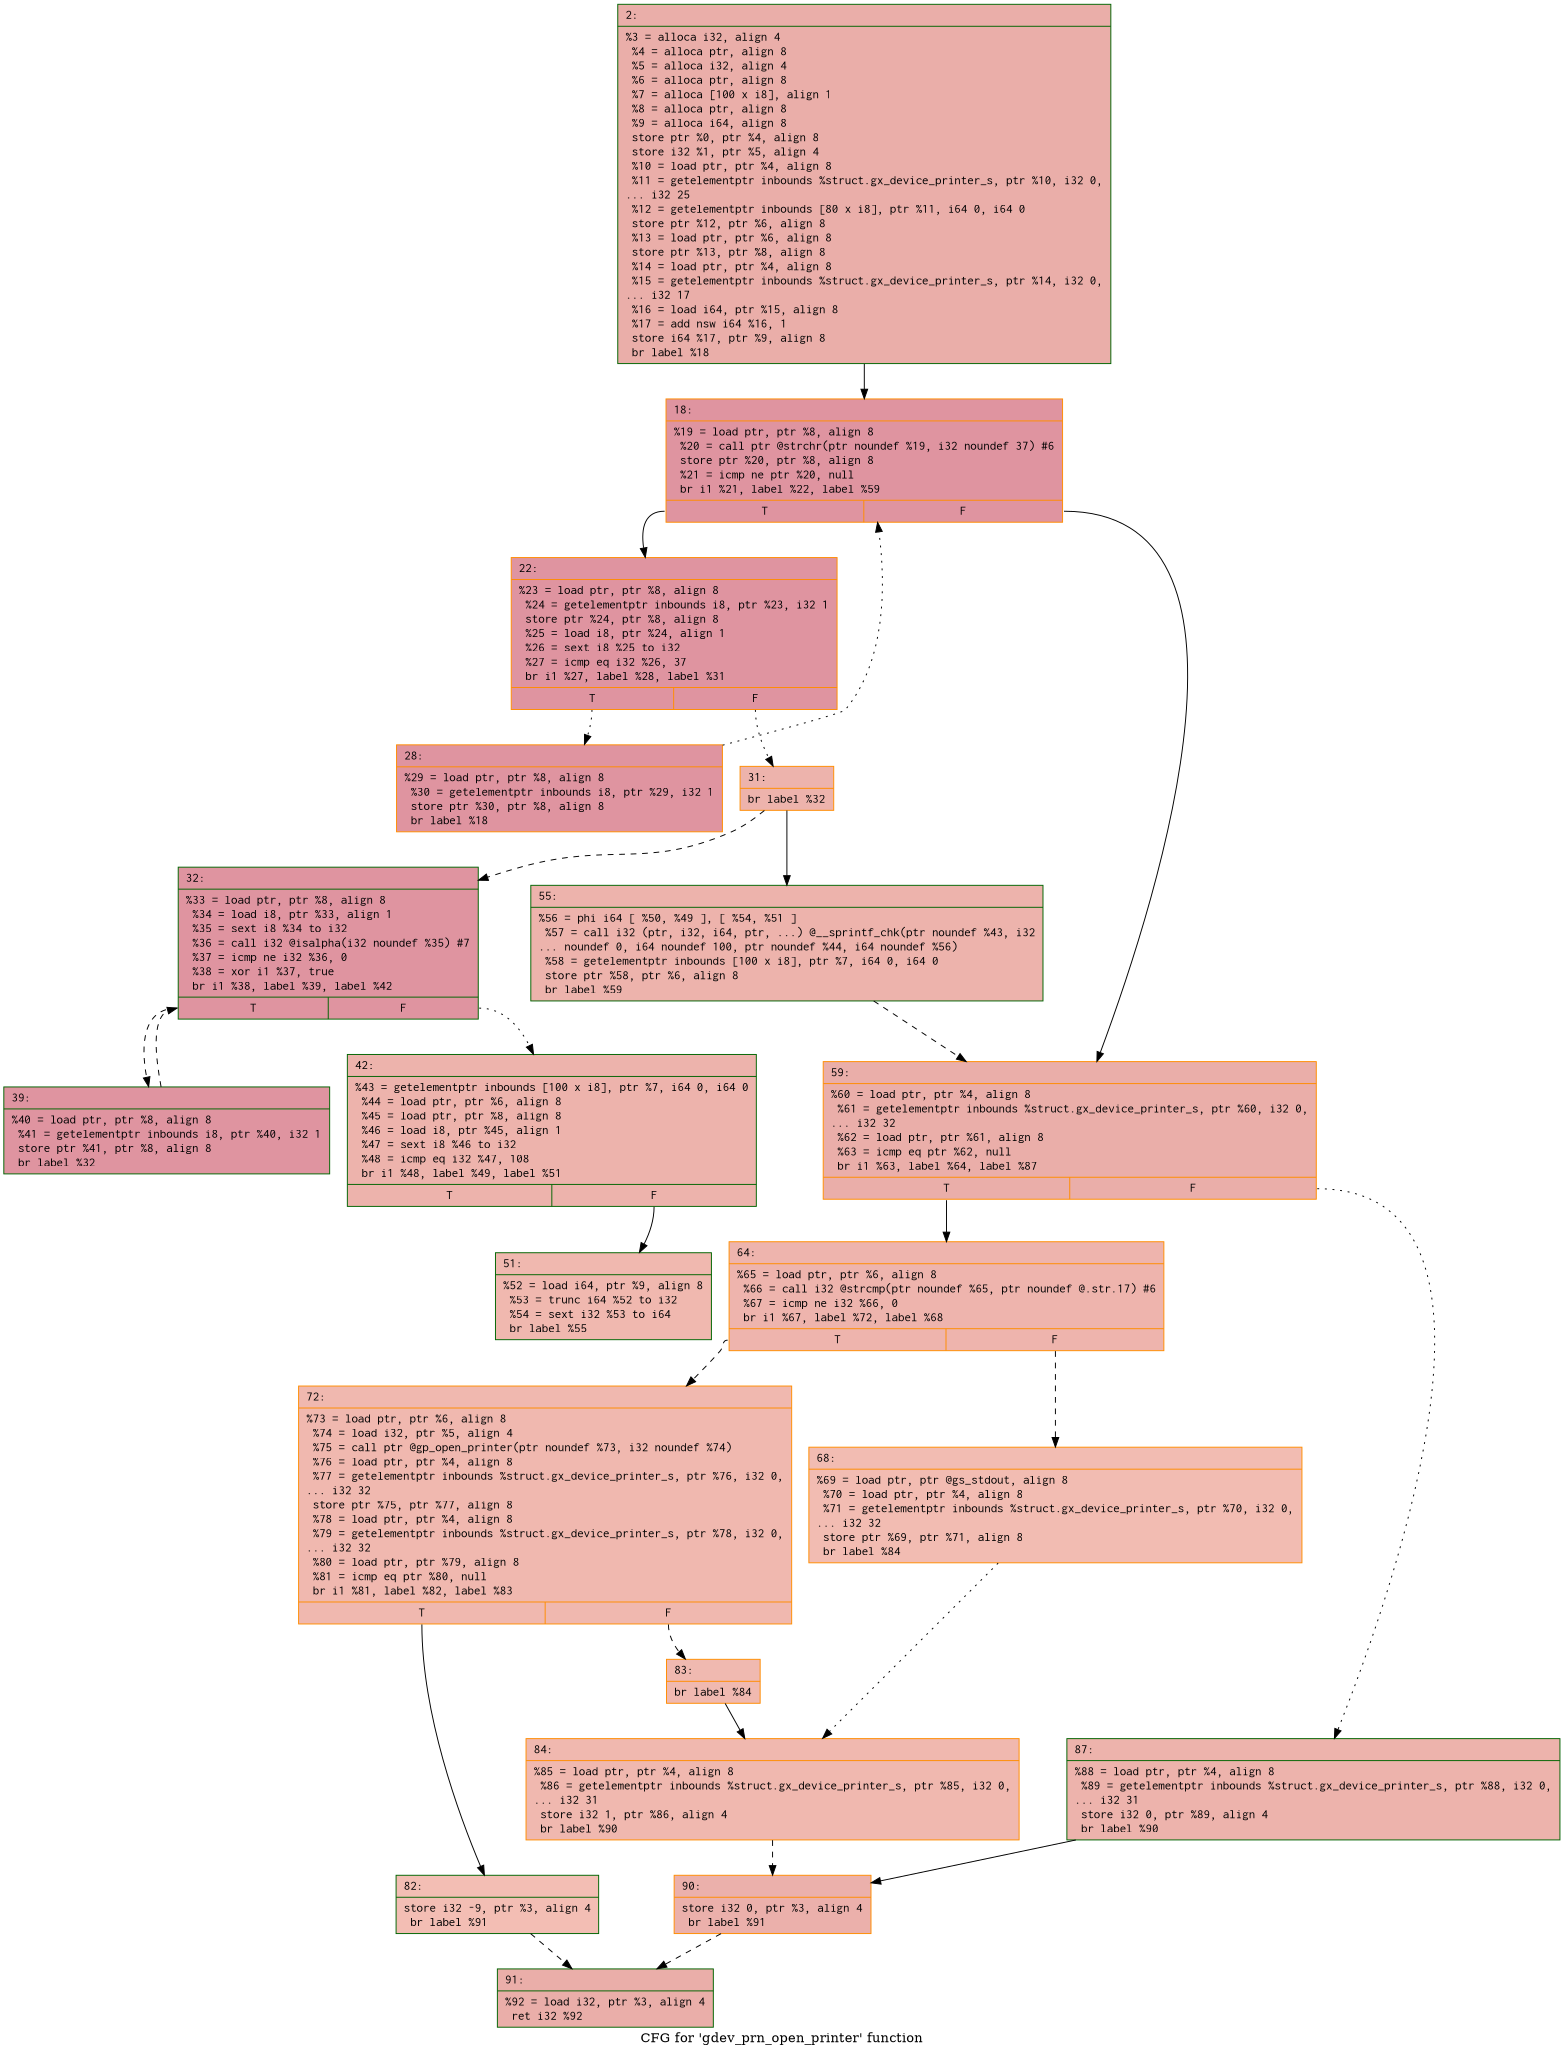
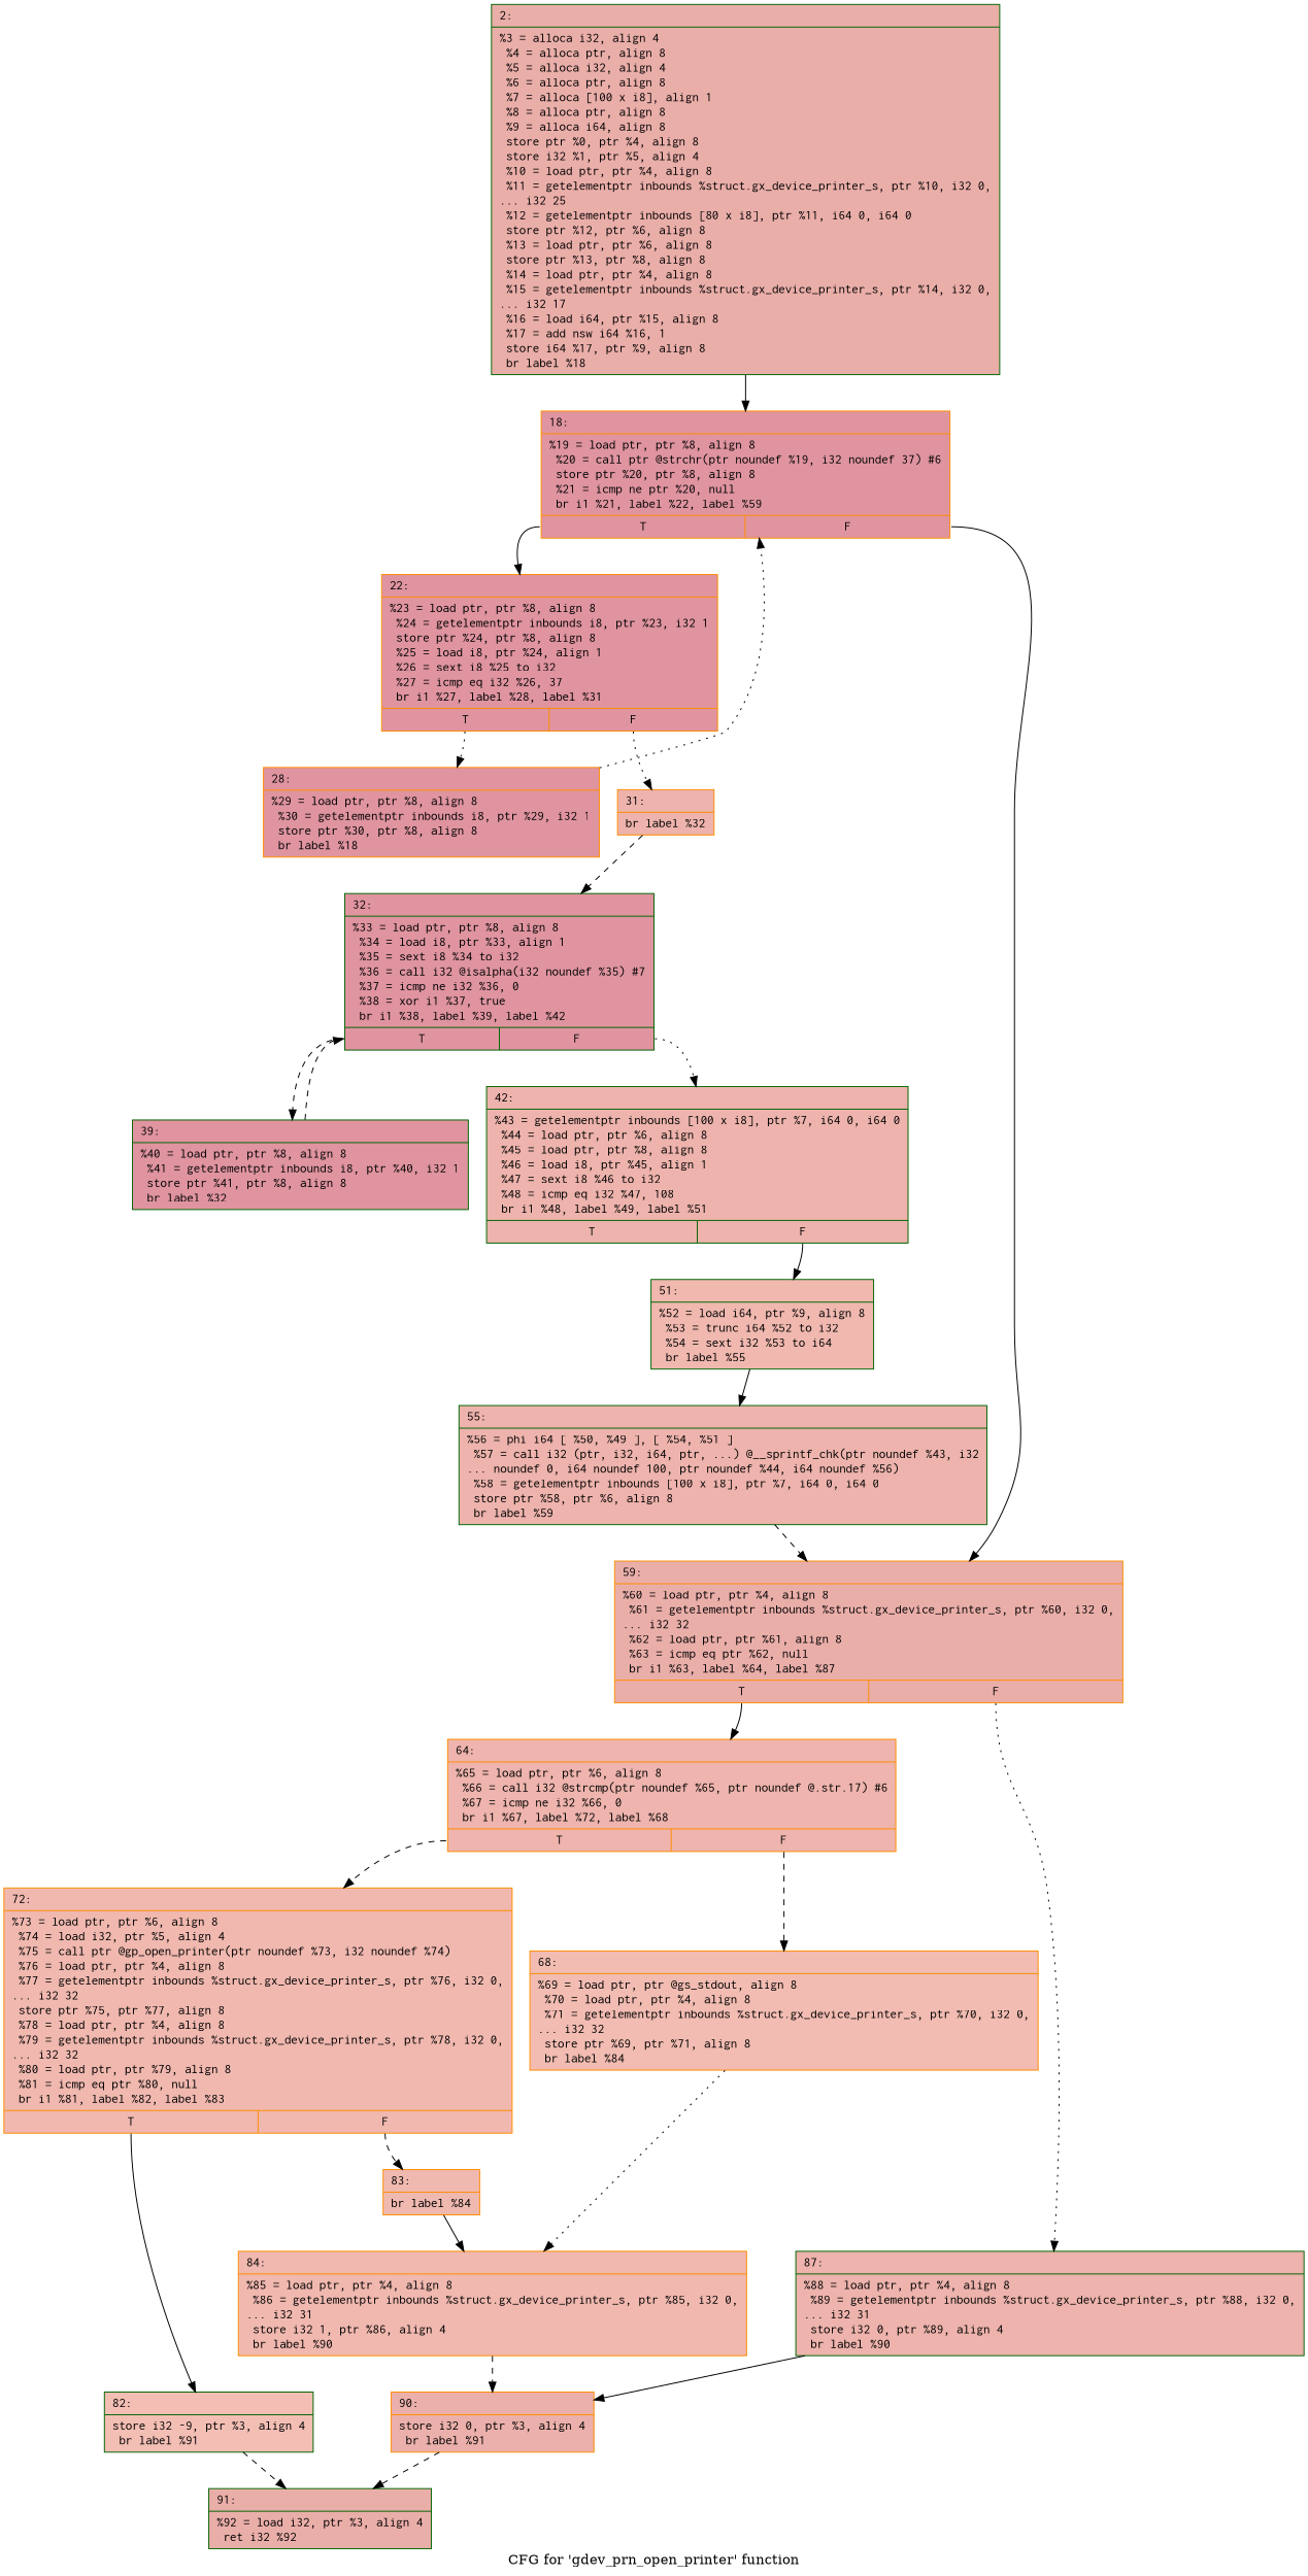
  digraph {
    label="CFG for 'gdev_prn_open_printer' function"
    node [color=darkorange fillcolor="#b70d2870" fontname=Courier shape=record style=filled]
    edge [style=dashed]
    n1 [color=darkgreen fillcolor="#d0473d70" label="{2:\l|  %3 = alloca i32, align 4\l  %4 = alloca ptr, align 8\l  %5 = alloca i32, align 4\l  %6 = alloca ptr, align 8\l  %7 = alloca [100 x i8], align 1\l  %8 = alloca ptr, align 8\l  %9 = alloca i64, align 8\l  store ptr %0, ptr %4, align 8\l  store i32 %1, ptr %5, align 4\l  %10 = load ptr, ptr %4, align 8\l  %11 = getelementptr inbounds %struct.gx_device_printer_s, ptr %10, i32 0,\l... i32 25\l  %12 = getelementptr inbounds [80 x i8], ptr %11, i64 0, i64 0\l  store ptr %12, ptr %6, align 8\l  %13 = load ptr, ptr %6, align 8\l  store ptr %13, ptr %8, align 8\l  %14 = load ptr, ptr %4, align 8\l  %15 = getelementptr inbounds %struct.gx_device_printer_s, ptr %14, i32 0,\l... i32 17\l  %16 = load i64, ptr %15, align 8\l  %17 = add nsw i64 %16, 1\l  store i64 %17, ptr %9, align 8\l  br label %18\l}"]
    n2 [label="{18:\l|  %19 = load ptr, ptr %8, align 8\l  %20 = call ptr @strchr(ptr noundef %19, i32 noundef 37) #6\l  store ptr %20, ptr %8, align 8\l  %21 = icmp ne ptr %20, null\l  br i1 %21, label %22, label %59\l|{<s0>T|<s1>F}}"]
    n3 [label="{22:\l|  %23 = load ptr, ptr %8, align 8\l  %24 = getelementptr inbounds i8, ptr %23, i32 1\l  store ptr %24, ptr %8, align 8\l  %25 = load i8, ptr %24, align 1\l  %26 = sext i8 %25 to i32\l  %27 = icmp eq i32 %26, 37\l  br i1 %27, label %28, label %31\l|{<s0>T|<s1>F}}"]
    n4 [fillcolor="#d0473d70" label="{59:\l|  %60 = load ptr, ptr %4, align 8\l  %61 = getelementptr inbounds %struct.gx_device_printer_s, ptr %60, i32 0,\l... i32 32\l  %62 = load ptr, ptr %61, align 8\l  %63 = icmp eq ptr %62, null\l  br i1 %63, label %64, label %87\l|{<s0>T|<s1>F}}"]
    n5 [label="{28:\l|  %29 = load ptr, ptr %8, align 8\l  %30 = getelementptr inbounds i8, ptr %29, i32 1\l  store ptr %30, ptr %8, align 8\l  br label %18\l}"]
    n6 [fillcolor="#d6524470" label="{31:\l|  br label %32\l}"]
    n7 [fillcolor="#d8564670" label="{64:\l|  %65 = load ptr, ptr %6, align 8\l  %66 = call i32 @strcmp(ptr noundef %65, ptr noundef @.str.17) #6\l  %67 = icmp ne i32 %66, 0\l  br i1 %67, label %72, label %68\l|{<s0>T|<s1>F}}"]
    n8 [color=darkgreen fillcolor="#d6524470" label="{87:\l|  %88 = load ptr, ptr %4, align 8\l  %89 = getelementptr inbounds %struct.gx_device_printer_s, ptr %88, i32 0,\l... i32 31\l  store i32 0, ptr %89, align 4\l  br label %90\l}"]
    n9 [color=darkgreen label="{32:\l|  %33 = load ptr, ptr %8, align 8\l  %34 = load i8, ptr %33, align 1\l  %35 = sext i8 %34 to i32\l  %36 = call i32 @isalpha(i32 noundef %35) #7\l  %37 = icmp ne i32 %36, 0\l  %38 = xor i1 %37, true\l  br i1 %38, label %39, label %42\l|{<s0>T|<s1>F}}"]
    n10 [fillcolor="#dc5d4a70" label="{72:\l|  %73 = load ptr, ptr %6, align 8\l  %74 = load i32, ptr %5, align 4\l  %75 = call ptr @gp_open_printer(ptr noundef %73, i32 noundef %74)\l  %76 = load ptr, ptr %4, align 8\l  %77 = getelementptr inbounds %struct.gx_device_printer_s, ptr %76, i32 0,\l... i32 32\l  store ptr %75, ptr %77, align 8\l  %78 = load ptr, ptr %4, align 8\l  %79 = getelementptr inbounds %struct.gx_device_printer_s, ptr %78, i32 0,\l... i32 32\l  %80 = load ptr, ptr %79, align 8\l  %81 = icmp eq ptr %80, null\l  br i1 %81, label %82, label %83\l|{<s0>T|<s1>F}}"]
    n11 [fillcolor="#e1675170" label="{68:\l|  %69 = load ptr, ptr @gs_stdout, align 8\l  %70 = load ptr, ptr %4, align 8\l  %71 = getelementptr inbounds %struct.gx_device_printer_s, ptr %70, i32 0,\l... i32 32\l  store ptr %69, ptr %71, align 8\l  br label %84\l}"]
    n12 [fillcolor="#d24b4070" label="{90:\l|  store i32 0, ptr %3, align 4\l  br label %91\l}"]
    n13 [color=darkgreen label="{39:\l|  %40 = load ptr, ptr %8, align 8\l  %41 = getelementptr inbounds i8, ptr %40, i32 1\l  store ptr %41, ptr %8, align 8\l  br label %32\l}"]
    n14 [color=darkgreen fillcolor="#d6524470" label="{42:\l|  %43 = getelementptr inbounds [100 x i8], ptr %7, i64 0, i64 0\l  %44 = load ptr, ptr %6, align 8\l  %45 = load ptr, ptr %8, align 8\l  %46 = load i8, ptr %45, align 1\l  %47 = sext i8 %46 to i32\l  %48 = icmp eq i32 %47, 108\l  br i1 %48, label %49, label %51\l|{<s0>T|<s1>F}}"]
    n15 [color=darkgreen fillcolor="#dc5d4a70" label="{51:\l|  %52 = load i64, ptr %9, align 8\l  %53 = trunc i64 %52 to i32\l  %54 = sext i32 %53 to i64\l  br label %55\l}"]
    n16 [color=darkgreen fillcolor="#d6524470" label="{55:\l|  %56 = phi i64 [ %50, %49 ], [ %54, %51 ]\l  %57 = call i32 (ptr, i32, i64, ptr, ...) @__sprintf_chk(ptr noundef %43, i32\l... noundef 0, i64 noundef 100, ptr noundef %44, i64 noundef %56)\l  %58 = getelementptr inbounds [100 x i8], ptr %7, i64 0, i64 0\l  store ptr %58, ptr %6, align 8\l  br label %59\l}"]
    n17 [color=darkgreen fillcolor="#e36c5570" label="{82:\l|  store i32 -9, ptr %3, align 4\l  br label %91\l}"]
    n18 [fillcolor="#de614d70" label="{83:\l|  br label %84\l}"]
    n19 [fillcolor="#dc5d4a70" label="{84:\l|  %85 = load ptr, ptr %4, align 8\l  %86 = getelementptr inbounds %struct.gx_device_printer_s, ptr %85, i32 0,\l... i32 31\l  store i32 1, ptr %86, align 4\l  br label %90\l}"]
    n20 [color=darkgreen fillcolor="#d0473d70" label="{91:\l|  %92 = load i32, ptr %3, align 4\l  ret i32 %92\l}"]
    n1 -> n2 [style=solid]
    n2 -> n3 [style=solid tailport=s0]
    n2 -> n4 [style=solid tailport=s1]
    n3 -> n5 [style=dotted tailport=s0]
    n3 -> n6 [style=dotted tailport=s1]
    n4 -> n7 [style=solid tailport=s0]
    n4 -> n8 [style=dotted tailport=s1]
    n5 -> n2 [style=dotted]
    n6 -> n9
    n7 -> n10 [tailport=s0]
    n7 -> n11 [tailport=s1]
    n8 -> n12 [style=solid]
    n9 -> n13 [tailport=s0]
    n9 -> n14 [style=dotted tailport=s1]
    n10 -> n17 [style=solid tailport=s0]
    n10 -> n18 [tailport=s1]
    n11 -> n19 [style=dotted]
    n12 -> n20
    n13 -> n9
    n14 -> n15 [style=solid tailport=s1]
-   n6 -> n16 [style=solid]
+   n15 -> n16 [style=solid]
    n16 -> n4
    n17 -> n20
    n18 -> n19 [style=solid]
    n19 -> n12
  }
